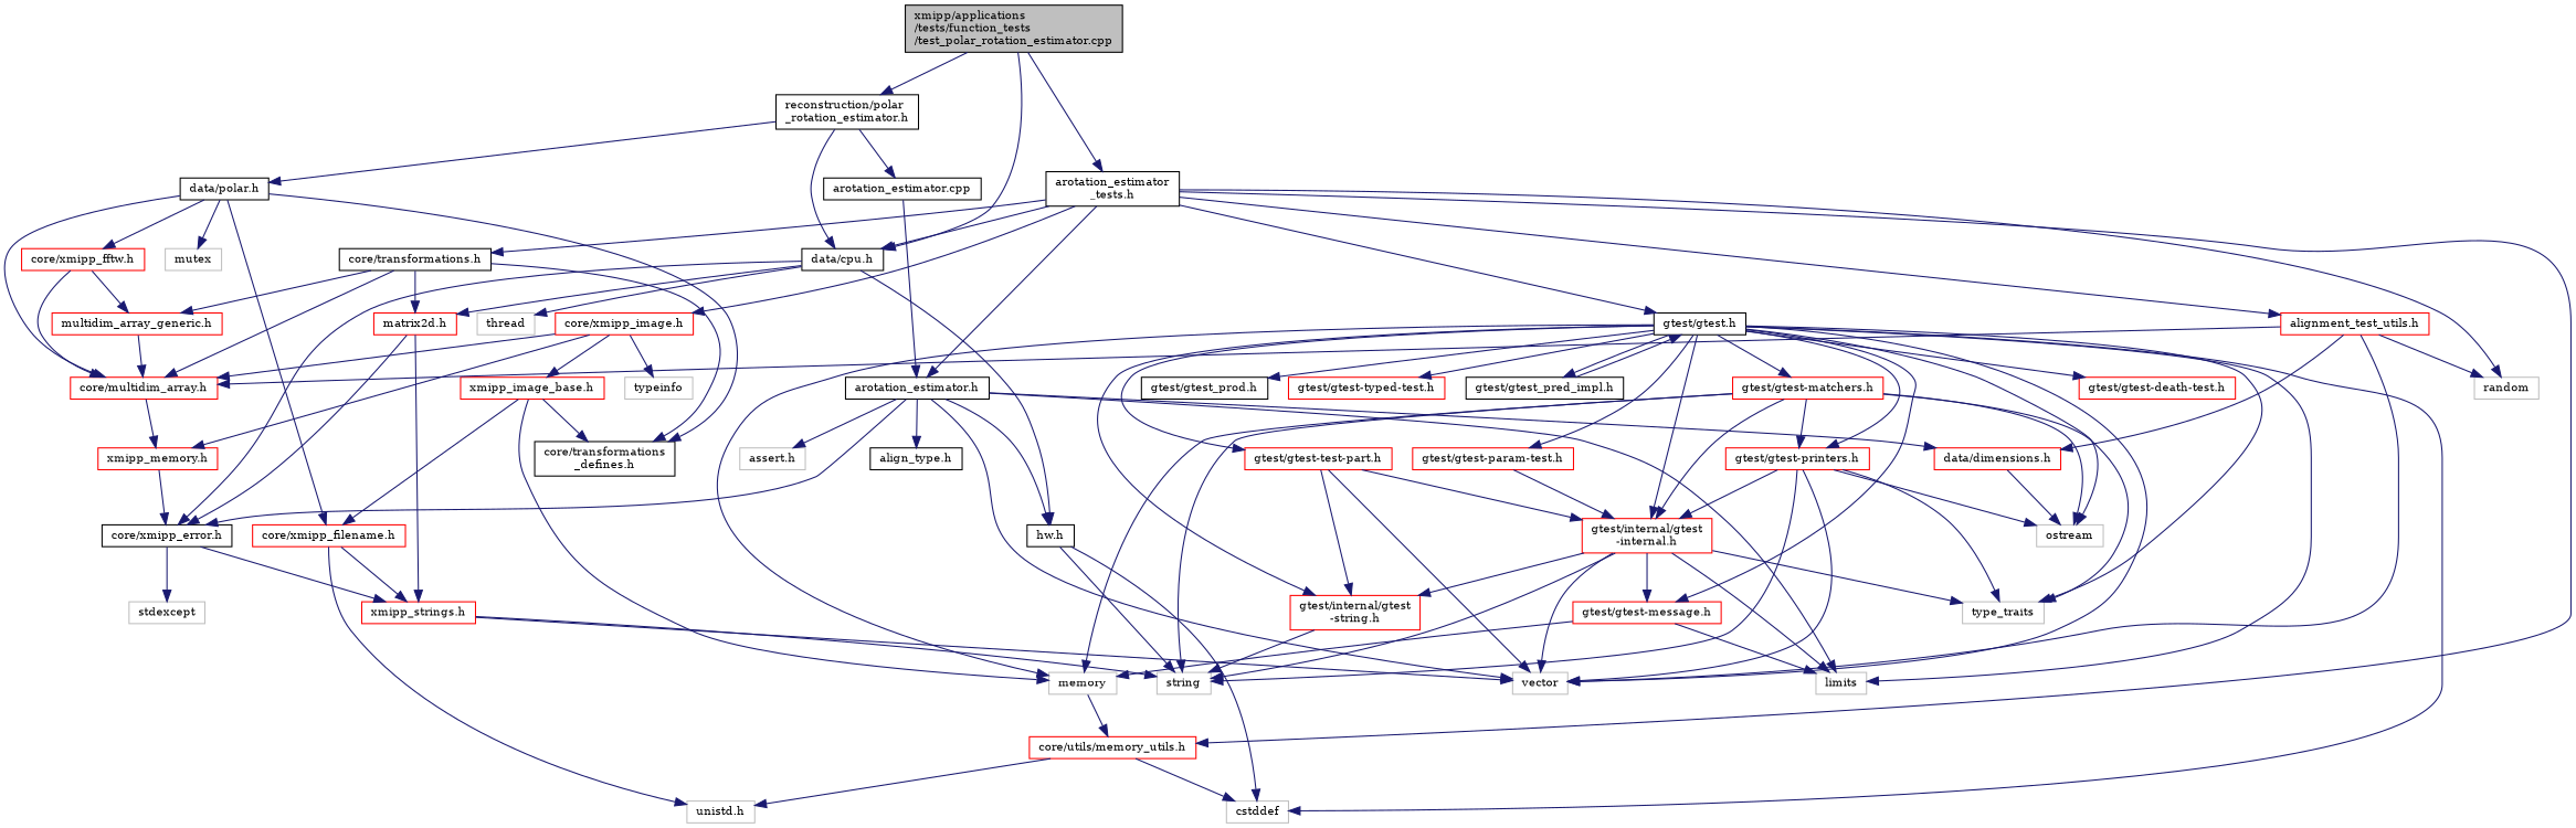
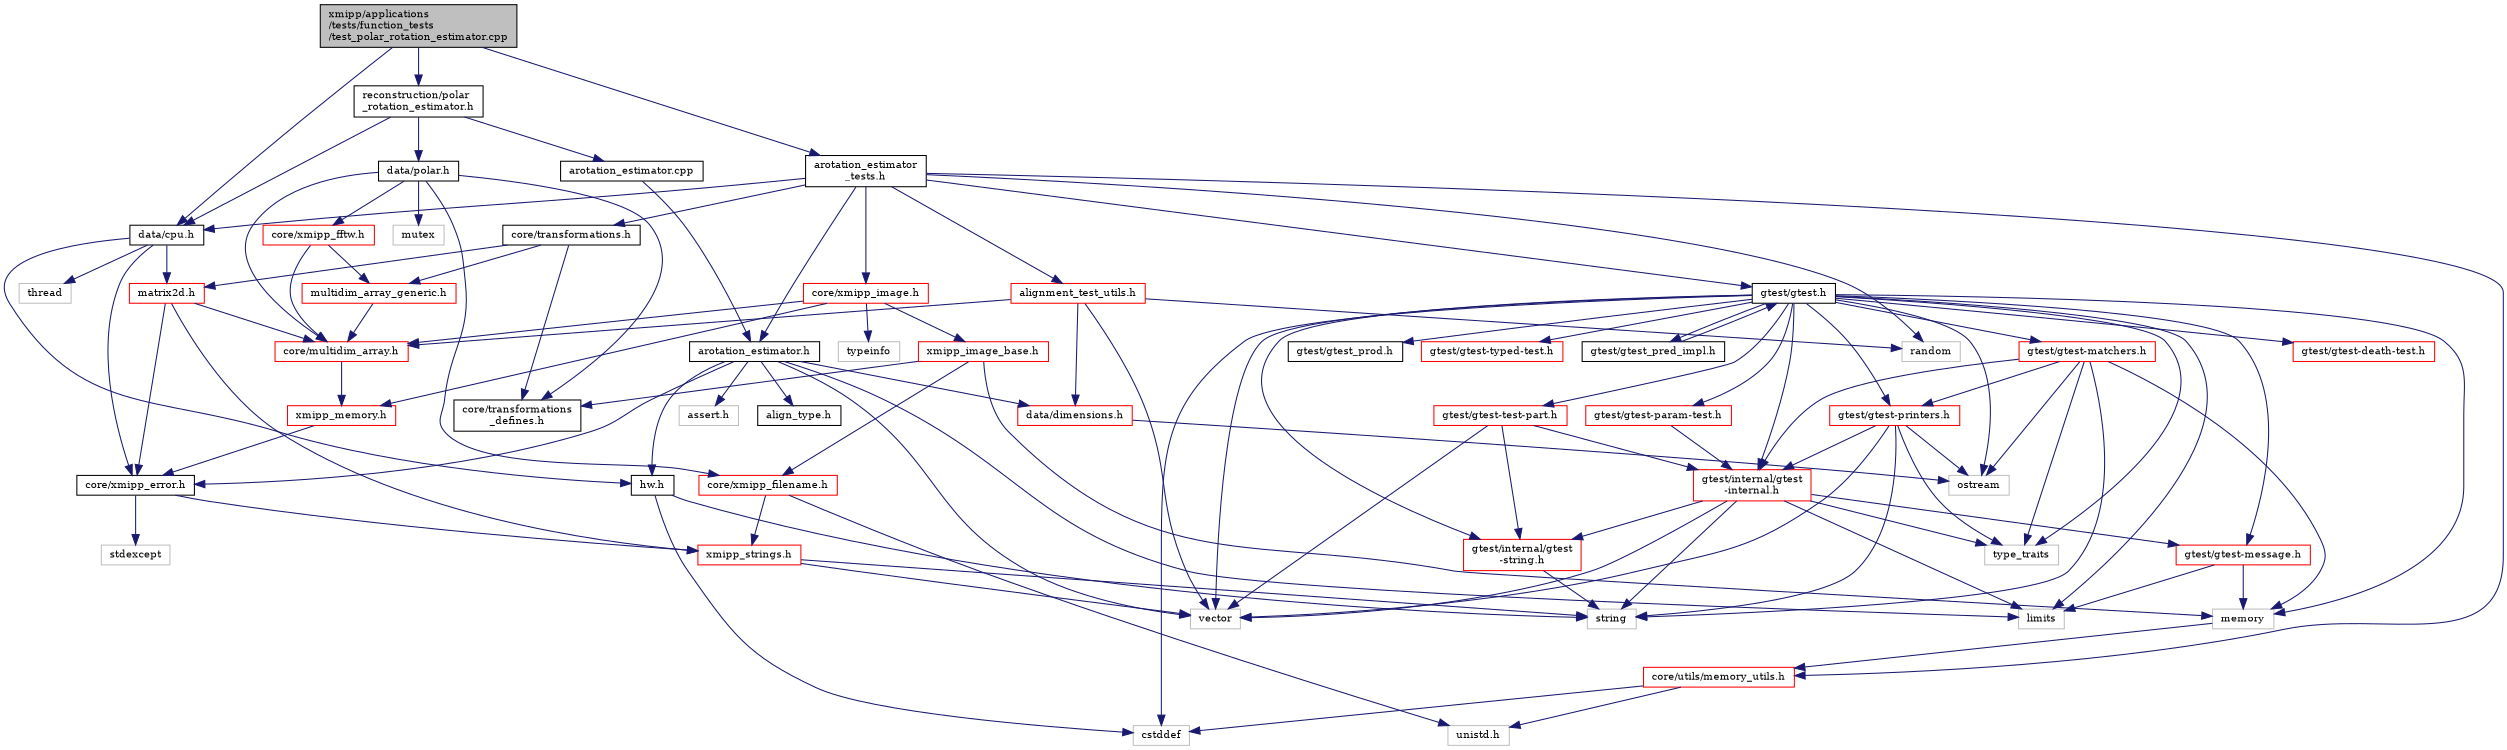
  digraph {
    fontname="DejaVu Serif"
    node [color=red fillcolor=white fontname="DejaVu Serif" fontsize=10 shape=record style=filled]
    edge [color=midnightblue fontname="DejaVu Serif" fontsize=10 labelfontname=Helvetica labelfontsize=10 style=solid]
    n1 [color=black fillcolor=grey75 fontcolor=black height=0.2 label="xmipp/applications\l/tests/function_tests\l/test_polar_rotation_estimator.cpp" width=0.4]
    n2 [color=black height=0.2 label="data/cpu.h" width=0.4]
    n3 [color=black height=0.2 label="reconstruction/polar\l_rotation_estimator.h" width=0.4]
    n4 [color=black height=0.2 label="arotation_estimator\l_tests.h" width=0.4]
    n5 [color=grey75 height=0.2 label=thread width=0.4]
    n6 [color=black height=0.2 label="hw.h" width=0.4]
    n7 [color=black height=0.2 label="core/xmipp_error.h" width=0.4]
    n8 [height=0.2 label="matrix2d.h" width=0.4]
    n9 [color=black height=0.2 label="arotation_estimator.cpp" width=0.4]
    n10 [color=black height=0.2 label="data/polar.h" width=0.4]
    n11 [color=black height=0.2 label="arotation_estimator.h" width=0.4]
    n12 [color=black height=0.2 label="gtest/gtest.h" width=0.4]
    n13 [color=grey75 height=0.2 label=random width=0.4]
    n14 [color=black height=0.2 label="core/transformations.h" width=0.4]
    n15 [height=0.2 label="core/xmipp_image.h" width=0.4]
    n16 [height=0.2 label="alignment_test_utils.h" width=0.4]
    n17 [height=0.2 label="core/utils/memory_utils.h" width=0.4]
    n18 [color=grey75 height=0.2 label="unistd.h" width=0.4]
    n19 [color=grey75 height=0.2 label=string width=0.4]
    n20 [color=grey75 height=0.2 label=cstddef width=0.4]
    n21 [color=grey75 height=0.2 label=stdexcept width=0.4]
    n22 [height=0.2 label="xmipp_strings.h" width=0.4]
    n23 [color=grey75 height=0.2 label=vector width=0.4]
    n24 [color=grey75 height=0.2 label=mutex width=0.4]
    n25 [height=0.2 label="core/multidim_array.h" width=0.4]
    n26 [color=black height=0.2 label="core/transformations\l_defines.h" width=0.4]
    n27 [height=0.2 label="core/xmipp_fftw.h" width=0.4]
    n28 [height=0.2 label="core/xmipp_filename.h" width=0.4]
    n29 [height=0.2 label="data/dimensions.h" width=0.4]
    n30 [color=black height=0.2 label="align_type.h" width=0.4]
    n31 [color=grey75 height=0.2 label="assert.h" width=0.4]
    n32 [color=grey75 height=0.2 label=limits width=0.4]
    n33 [color=grey75 height=0.2 label=ostream width=0.4]
    n34 [height=0.2 label="xmipp_memory.h" width=0.4]
    n35 [height=0.2 label="multidim_array_generic.h" width=0.4]
    n36 [color=grey75 height=0.2 label=memory width=0.4]
    n37 [color=grey75 height=0.2 label=type_traits width=0.4]
    n38 [height=0.2 label="gtest/internal/gtest\l-internal.h" width=0.4]
    n39 [height=0.2 label="gtest/gtest-message.h" width=0.4]
    n40 [height=0.2 label="gtest/internal/gtest\l-string.h" width=0.4]
    n41 [height=0.2 label="gtest/gtest-death-test.h" width=0.4]
    n42 [height=0.2 label="gtest/gtest-matchers.h" width=0.4]
    n43 [height=0.2 label="gtest/gtest-printers.h" width=0.4]
    n44 [height=0.2 label="gtest/gtest-param-test.h" width=0.4]
    n45 [color=black height=0.2 label="gtest/gtest_prod.h" width=0.4]
    n46 [height=0.2 label="gtest/gtest-test-part.h" width=0.4]
    n47 [height=0.2 label="gtest/gtest-typed-test.h" width=0.4]
    n48 [color=black height=0.2 label="gtest/gtest_pred_impl.h" width=0.4]
    n49 [color=grey75 height=0.2 label=typeinfo width=0.4]
    n50 [height=0.2 label="xmipp_image_base.h" width=0.4]
    n1 -> n2
    n1 -> n3
    n1 -> n4
    n2 -> n5
    n2 -> n6
    n2 -> n7
    n2 -> n8
    n3 -> n2
    n3 -> n9
    n3 -> n10
    n4 -> n2
    n4 -> n11
    n4 -> n12
    n4 -> n13
    n4 -> n14
    n4 -> n15
    n4 -> n16
    n4 -> n17
    n6 -> n19
    n6 -> n20
    n7 -> n21
    n7 -> n22
    n8 -> n7
    n8 -> n22
    n9 -> n11
    n10 -> n24
    n10 -> n25
    n10 -> n26
    n10 -> n27
    n10 -> n28
    n11 -> n6
    n11 -> n7
    n11 -> n23
    n11 -> n29
    n11 -> n30
    n11 -> n31
    n11 -> n32
    n12 -> n20
    n12 -> n23
    n12 -> n32
    n12 -> n33
    n12 -> n36
    n12 -> n37
    n12 -> n38
    n12 -> n39
    n12 -> n40
    n12 -> n41
    n12 -> n42
    n12 -> n43
    n12 -> n44
    n12 -> n45
    n12 -> n46
    n12 -> n47
    n12 -> n48
    n14 -> n8
-   n14 -> n25
+   n8 -> n25
    n14 -> n26
    n14 -> n35
    n15 -> n25
    n15 -> n34
    n15 -> n49
    n15 -> n50
    n16 -> n13
    n16 -> n23
    n16 -> n25
    n16 -> n29
    n17 -> n18
    n17 -> n20
    n22 -> n19
    n22 -> n23
    n25 -> n34
    n27 -> n25
    n27 -> n35
    n28 -> n18
    n28 -> n22
    n29 -> n33
    n34 -> n7
    n35 -> n25
    n36 -> n17
    n38 -> n19
    n38 -> n23
    n38 -> n32
    n38 -> n37
    n38 -> n39
    n38 -> n40
    n39 -> n32
    n39 -> n36
    n40 -> n19
    n42 -> n19
    n42 -> n33
    n42 -> n36
    n42 -> n37
    n42 -> n38
    n42 -> n43
    n43 -> n19
    n43 -> n23
    n43 -> n33
    n43 -> n37
    n43 -> n38
    n44 -> n38
    n46 -> n23
    n46 -> n38
    n46 -> n40
    n48 -> n12
    n50 -> n26
    n50 -> n28
    n50 -> n36
  }
